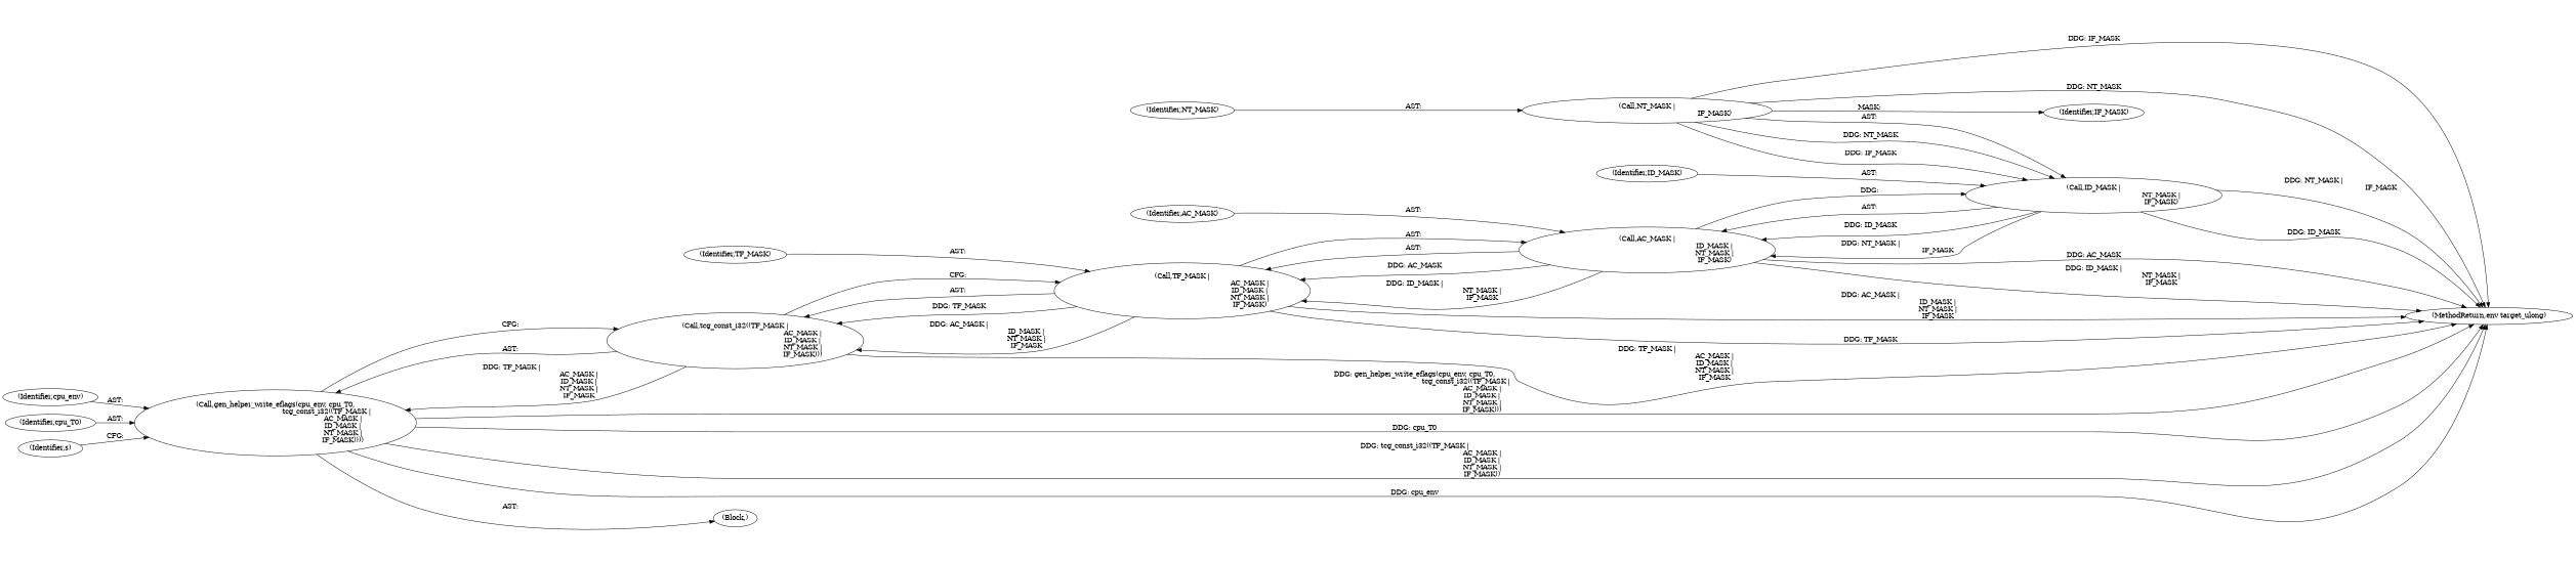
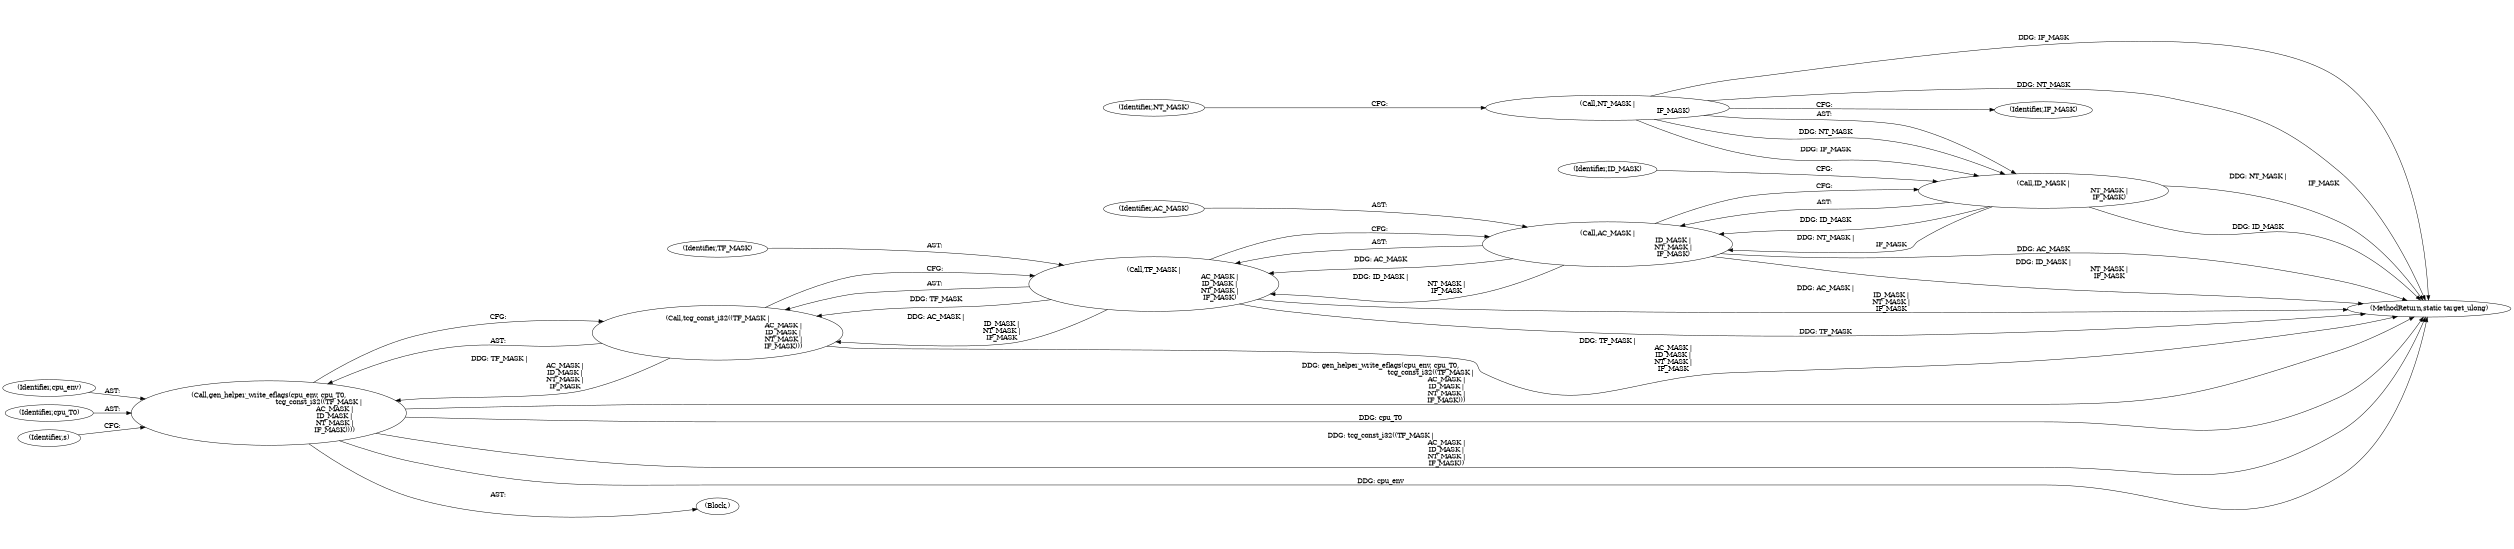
  digraph {
    rankdir=LR
    n1 [label="(Call,gen_helper_write_eflags(cpu_env, cpu_T0,\n                                                tcg_const_i32((TF_MASK |\n                                                               AC_MASK |\n                                                               ID_MASK |\n                                                               NT_MASK |\n                                                               IF_MASK))))"]
    n2 [label="(Call,tcg_const_i32((TF_MASK |\n                                                               AC_MASK |\n                                                               ID_MASK |\n                                                               NT_MASK |\n                                                               IF_MASK)))"]
-   n3 [label="(MethodReturn,env target_ulong)"]
+   n3 [label="(MethodReturn,static target_ulong)"]
    n4 [label="(Block,)"]
    n5 [label="(Call,TF_MASK |\n                                                               AC_MASK |\n                                                               ID_MASK |\n                                                               NT_MASK |\n                                                               IF_MASK)"]
    n6 [label="(Call,AC_MASK |\n                                                               ID_MASK |\n                                                               NT_MASK |\n                                                               IF_MASK)"]
    n7 [label="(Call,ID_MASK |\n                                                               NT_MASK |\n                                                               IF_MASK)"]
    n8 [label="(Call,NT_MASK |\n                                                               IF_MASK)"]
    n9 [label="(Identifier,IF_MASK)"]
    n10 [label="(Identifier,AC_MASK)"]
    n11 [label="(Identifier,cpu_env)"]
    n12 [label="(Identifier,cpu_T0)"]
    n13 [label="(Identifier,ID_MASK)"]
    n14 [label="(Identifier,NT_MASK)"]
    n15 [label="(Identifier,TF_MASK)"]
    n16 [label="(Identifier,s)"]
    n1 -> n2 [label="CFG: "]
    n1 -> n3 [label="DDG: gen_helper_write_eflags(cpu_env, cpu_T0,\n                                                tcg_const_i32((TF_MASK |\n                                                               AC_MASK |\n                                                               ID_MASK |\n                                                               NT_MASK |\n                                                               IF_MASK)))"]
    n1 -> n3 [label="DDG: cpu_T0"]
    n1 -> n3 [label="DDG: tcg_const_i32((TF_MASK |\n                                                               AC_MASK |\n                                                               ID_MASK |\n                                                               NT_MASK |\n                                                               IF_MASK))"]
    n1 -> n3 [label="DDG: cpu_env"]
    n1 -> n4 [label="AST: "]
    n2 -> n1 [label="AST: "]
    n2 -> n1 [label="DDG: TF_MASK |\n                                                               AC_MASK |\n                                                               ID_MASK |\n                                                               NT_MASK |\n                                                               IF_MASK"]
    n2 -> n3 [label="DDG: TF_MASK |\n                                                               AC_MASK |\n                                                               ID_MASK |\n                                                               NT_MASK |\n                                                               IF_MASK"]
    n2 -> n5 [label="CFG: "]
    n5 -> n2 [label="AST: "]
    n5 -> n2 [label="DDG: TF_MASK"]
    n5 -> n2 [label="DDG: AC_MASK |\n                                                               ID_MASK |\n                                                               NT_MASK |\n                                                               IF_MASK"]
    n5 -> n3 [label="DDG: AC_MASK |\n                                                               ID_MASK |\n                                                               NT_MASK |\n                                                               IF_MASK"]
    n5 -> n3 [label="DDG: TF_MASK"]
-   n5 -> n6 [label="AST: "]
+   n5 -> n6 [label="CFG: "]
    n6 -> n3 [label="DDG: AC_MASK"]
    n6 -> n3 [label="DDG: ID_MASK |\n                                                               NT_MASK |\n                                                               IF_MASK"]
    n6 -> n5 [label="AST: "]
    n6 -> n5 [label="DDG: AC_MASK"]
    n6 -> n5 [label="DDG: ID_MASK |\n                                                               NT_MASK |\n                                                               IF_MASK"]
-   n6 -> n7 [label="DDG: "]
+   n6 -> n7 [label="CFG: "]
    n7 -> n3 [label="DDG: NT_MASK |\n                                                               IF_MASK"]
    n7 -> n3 [label="DDG: ID_MASK"]
    n7 -> n6 [label="AST: "]
    n7 -> n6 [label="DDG: ID_MASK"]
    n7 -> n6 [label="DDG: NT_MASK |\n                                                               IF_MASK"]
    n8 -> n3 [label="DDG: IF_MASK"]
    n8 -> n3 [label="DDG: NT_MASK"]
    n8 -> n7 [label="AST: "]
    n8 -> n7 [label="DDG: NT_MASK"]
    n8 -> n7 [label="DDG: IF_MASK"]
-   n8 -> n9 [label="MASK: "]
+   n8 -> n9 [label="CFG: "]
    n10 -> n6 [label="AST: "]
    n11 -> n1 [label="AST: "]
    n12 -> n1 [label="AST: "]
-   n13 -> n7 [label="AST: "]
-   n14 -> n8 [label="AST: "]
+   n13 -> n7 [label="CFG: "]
+   n14 -> n8 [label="CFG: "]
    n15 -> n5 [label="AST: "]
    n16 -> n1 [label="CFG: "]
  }
